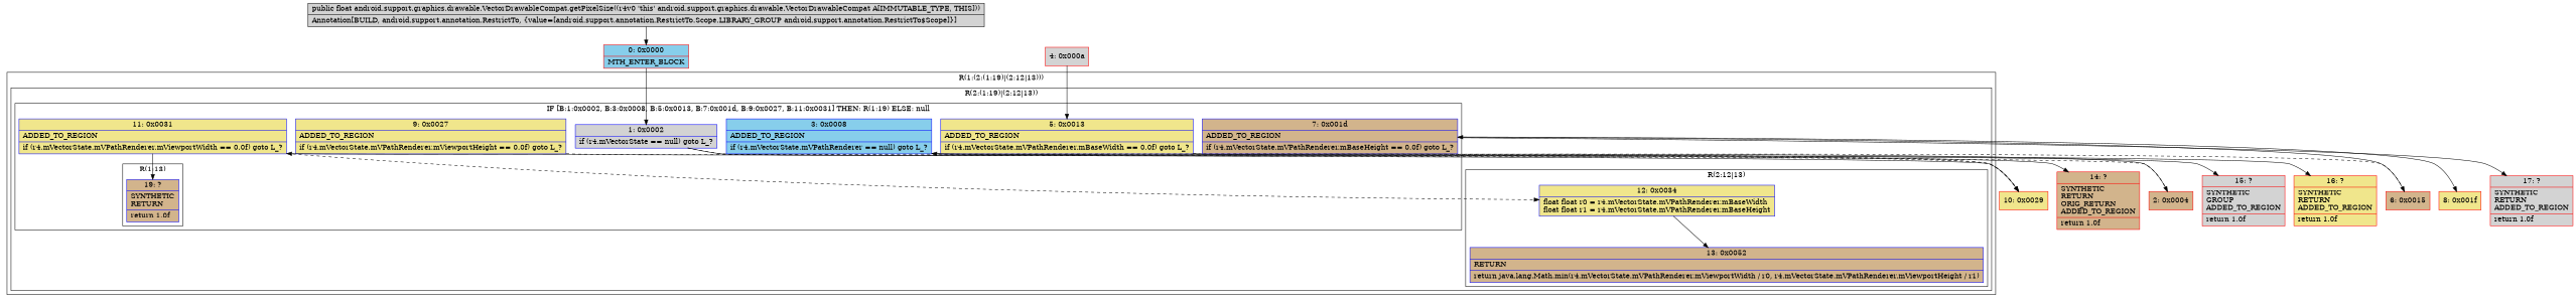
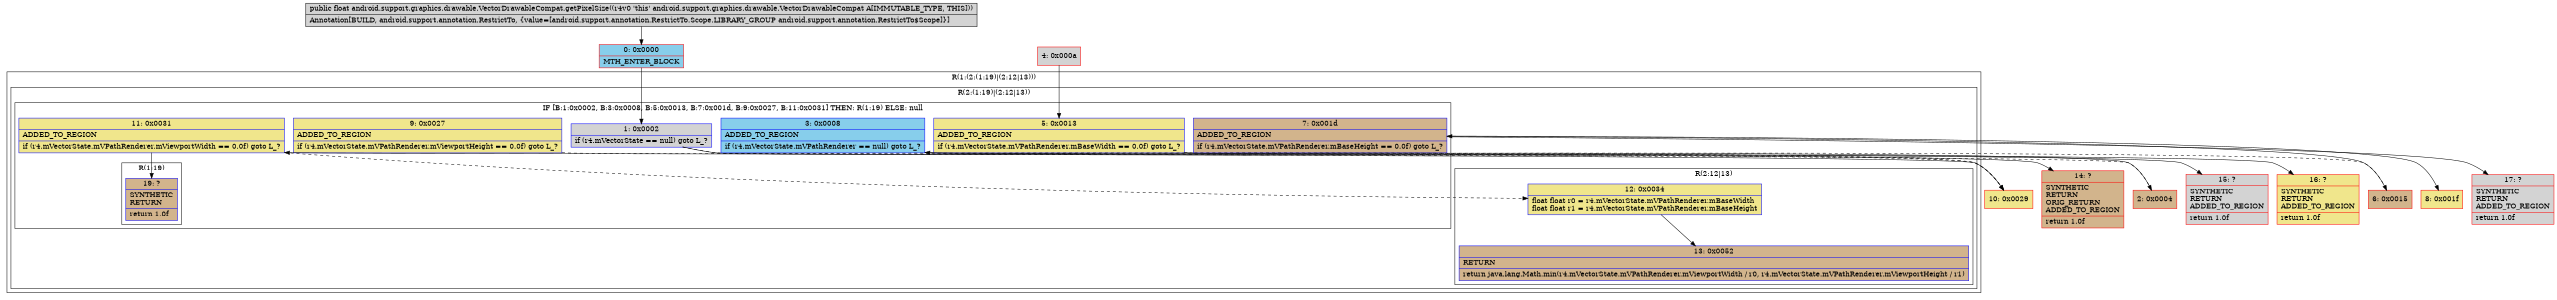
  digraph {
    node [color=red fillcolor=khaki shape=record style=filled]
    n1 [color=blue fillcolor=tan label="{19\:\ ?|SYNTHETIC\lRETURN\l|return 1.0f\l}"]
    n2 [color=blue fillcolor=lightgrey label="{1\:\ 0x0002|if (r4.mVectorState == null) goto L_?\l}"]
    n3 [color=blue fillcolor=skyblue label="{3\:\ 0x0008|ADDED_TO_REGION\l|if (r4.mVectorState.mVPathRenderer == null) goto L_?\l}"]
    n4 [color=blue label="{5\:\ 0x0013|ADDED_TO_REGION\l|if (r4.mVectorState.mVPathRenderer.mBaseWidth == 0.0f) goto L_?\l}"]
    n5 [color=blue fillcolor=tan label="{7\:\ 0x001d|ADDED_TO_REGION\l|if (r4.mVectorState.mVPathRenderer.mBaseHeight == 0.0f) goto L_?\l}"]
    n6 [color=blue label="{9\:\ 0x0027|ADDED_TO_REGION\l|if (r4.mVectorState.mVPathRenderer.mViewportHeight == 0.0f) goto L_?\l}"]
    n7 [color=blue label="{11\:\ 0x0031|ADDED_TO_REGION\l|if (r4.mVectorState.mVPathRenderer.mViewportWidth == 0.0f) goto L_?\l}"]
    n8 [color=blue label="{12\:\ 0x0034|float float r0 = r4.mVectorState.mVPathRenderer.mBaseWidth\lfloat float r1 = r4.mVectorState.mVPathRenderer.mBaseHeight\l}"]
    n9 [color=blue fillcolor=tan label="{13\:\ 0x0052|RETURN\l|return java.lang.Math.min(r4.mVectorState.mVPathRenderer.mViewportWidth \/ r0, r4.mVectorState.mVPathRenderer.mViewportHeight \/ r1)\l}"]
    n10 [fillcolor=tan label="{2\:\ 0x0004}"]
    n11 [fillcolor=tan label="{14\:\ ?|SYNTHETIC\lRETURN\lORIG_RETURN\lADDED_TO_REGION\l|return 1.0f\l}"]
-   n12 [fillcolor=lightgrey label="{15\:\ ?|SYNTHETIC\lGROUP\lADDED_TO_REGION\l|return 1.0f\l}"]
+   n12 [fillcolor=lightgrey label="{15\:\ ?|SYNTHETIC\lRETURN\lADDED_TO_REGION\l|return 1.0f\l}"]
    n13 [label="{10\:\ 0x0029}"]
    n14 [fillcolor=tan label="{6\:\ 0x0015}"]
    n15 [label="{16\:\ ?|SYNTHETIC\lRETURN\lADDED_TO_REGION\l|return 1.0f\l}"]
    n16 [label="{8\:\ 0x001f}"]
    n17 [fillcolor=lightgrey label="{17\:\ ?|SYNTHETIC\lRETURN\lADDED_TO_REGION\l|return 1.0f\l}"]
    n18 [fillcolor=lightgrey label="{4\:\ 0x000a}"]
    n19 [fillcolor=skyblue label="{0\:\ 0x0000|MTH_ENTER_BLOCK\l}"]
    n20 [fillcolor=lightgrey label="{public float android.support.graphics.drawable.VectorDrawableCompat.getPixelSize((r4v0 'this' android.support.graphics.drawable.VectorDrawableCompat A[IMMUTABLE_TYPE, THIS]))  | Annotation[BUILD, android.support.annotation.RestrictTo, \{value=[android.support.annotation.RestrictTo.Scope.LIBRARY_GROUP android.support.annotation.RestrictTo$Scope]\}]\l}" color=""]
    subgraph cluster_1 {
      label="R(1:(2:(1:19)|(2:12|13)))"
      subgraph cluster_2 {
        label="R(2:(1:19)|(2:12|13))"
        subgraph cluster_3 {
          label="IF [B:1:0x0002, B:3:0x0008, B:5:0x0013, B:7:0x001d, B:9:0x0027, B:11:0x0031] THEN: R(1:19) ELSE: null"
          n2
          n3
          n4
          n5
          n6
          n7
          subgraph cluster_4 {
-           label="R(1:13)"
+           label="R(1:19)"
            n1
          }
        }
        subgraph cluster_5 {
          label="R(2:12|13)"
          n8
          n9
        }
      }
    }
    n2 -> n10 [style=dashed]
    n2 -> n11
    n3 -> n12
    n3 -> n13 [style=dashed]
    n4 -> n14 [style=dashed]
    n4 -> n15
    n5 -> n16 [style=solid]
    n5 -> n17
    n6 -> n13 [style=dashed]
    n7 -> n1
    n7 -> n8 [style=dashed]
    n8 -> n9
    n10 -> n3
    n13 -> n7
    n14 -> n5
    n18 -> n4
    n19 -> n2
    n20 -> n19
  }
